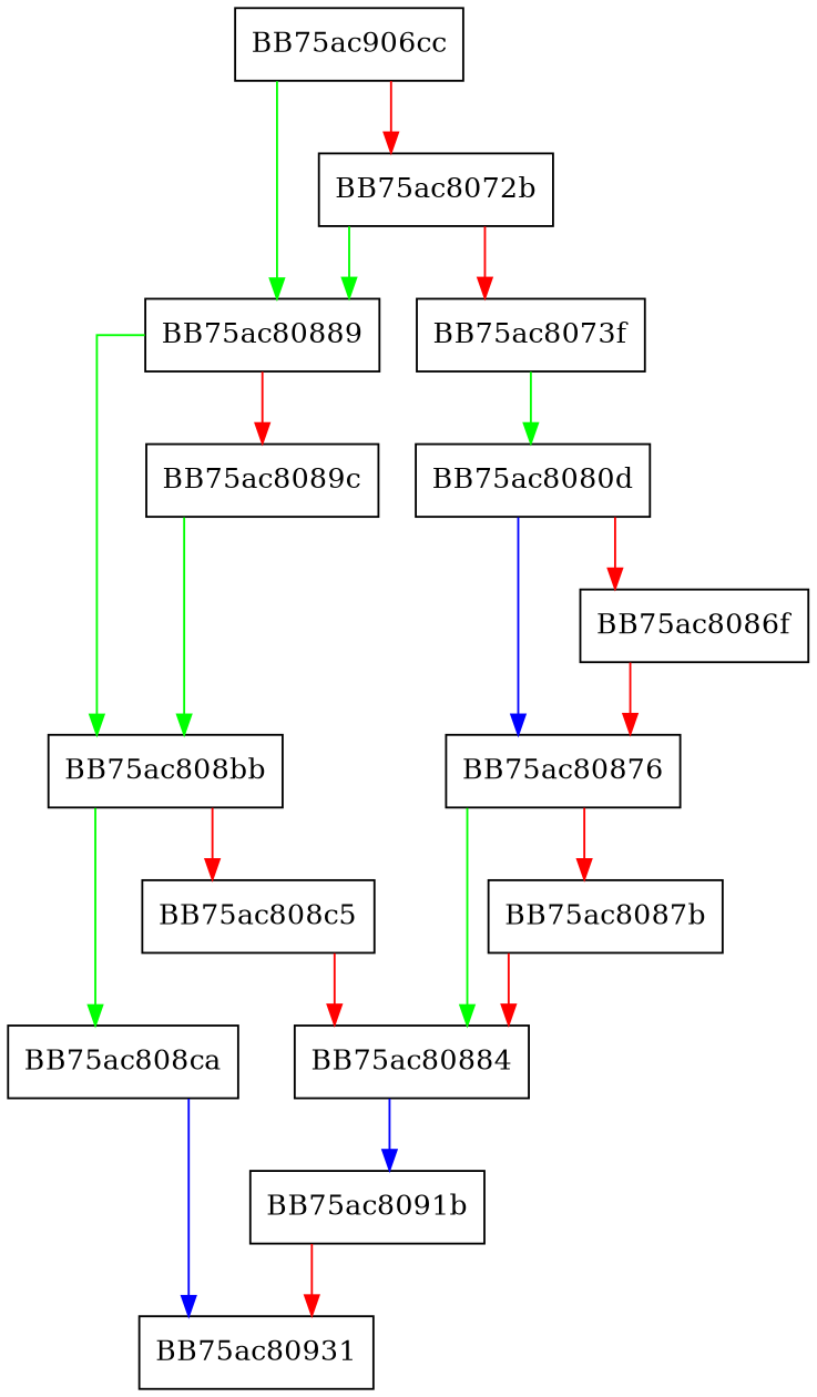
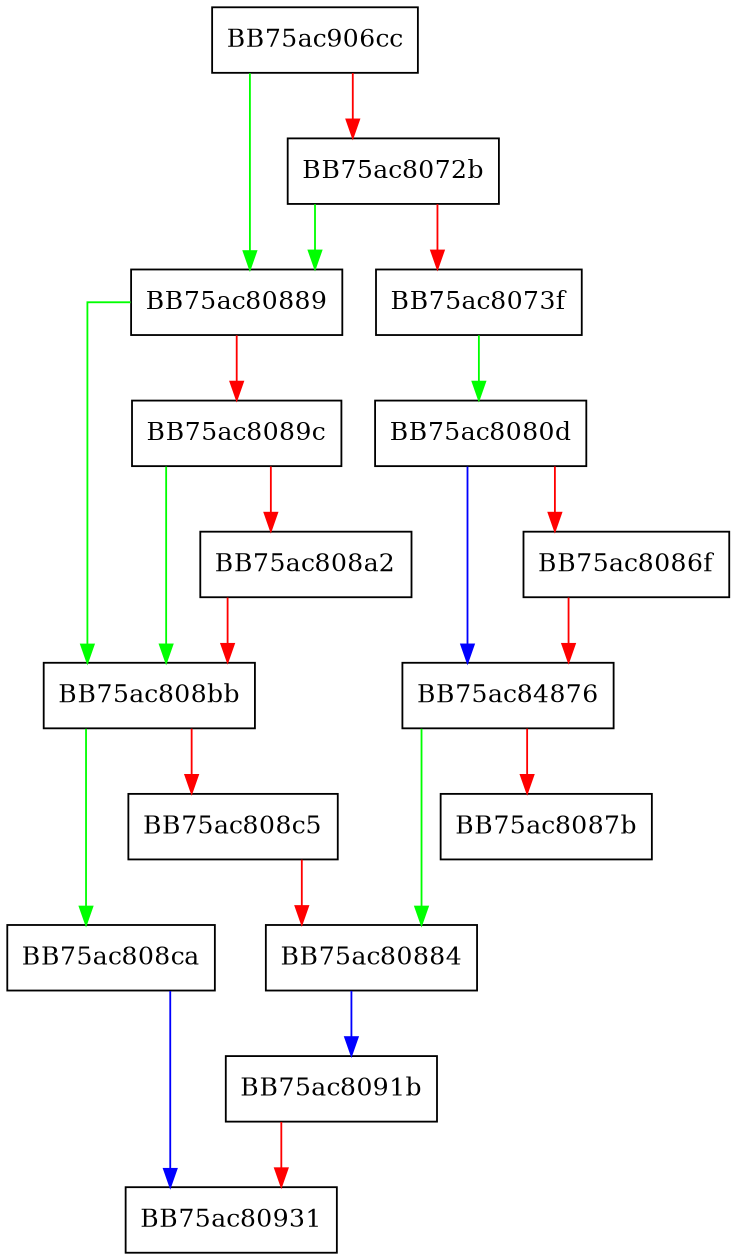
  digraph {
    splines=ortho
    node [shape=box]
    edge [color=red]
    n1 [label=BB75ac906cc]
    BB75ac80889
    BB75ac8072b
    BB75ac808bb
    BB75ac8089c
    BB75ac8073f
    BB75ac808ca
    BB75ac808c5
+   BB75ac808a2
    BB75ac8080d
-   BB75ac80876
+   BB75ac80876 [label=BB75ac84876]
    BB75ac8086f
    BB75ac80884
    BB75ac8087b
    BB75ac8091b
    BB75ac80931
    n1 -> BB75ac80889 [color=green]
    n1 -> BB75ac8072b
    BB75ac80889 -> BB75ac808bb [color=green]
    BB75ac80889 -> BB75ac8089c
    BB75ac8072b -> BB75ac80889 [color=green]
    BB75ac8072b -> BB75ac8073f
    BB75ac808bb -> BB75ac808ca [color=green]
    BB75ac808bb -> BB75ac808c5
    BB75ac8089c -> BB75ac808bb [color=green]
+   BB75ac8089c -> BB75ac808a2
    BB75ac8073f -> BB75ac8080d [color=green]
    BB75ac808ca -> BB75ac80931 [color=blue]
    BB75ac808c5 -> BB75ac80884
+   BB75ac808a2 -> BB75ac808bb
    BB75ac8080d -> BB75ac80876 [color=blue]
    BB75ac8080d -> BB75ac8086f
    BB75ac80876 -> BB75ac80884 [color=green]
    BB75ac80876 -> BB75ac8087b
    BB75ac8086f -> BB75ac80876
    BB75ac80884 -> BB75ac8091b [color=blue]
-   BB75ac8087b -> BB75ac80884
    BB75ac8091b -> BB75ac80931
  }
